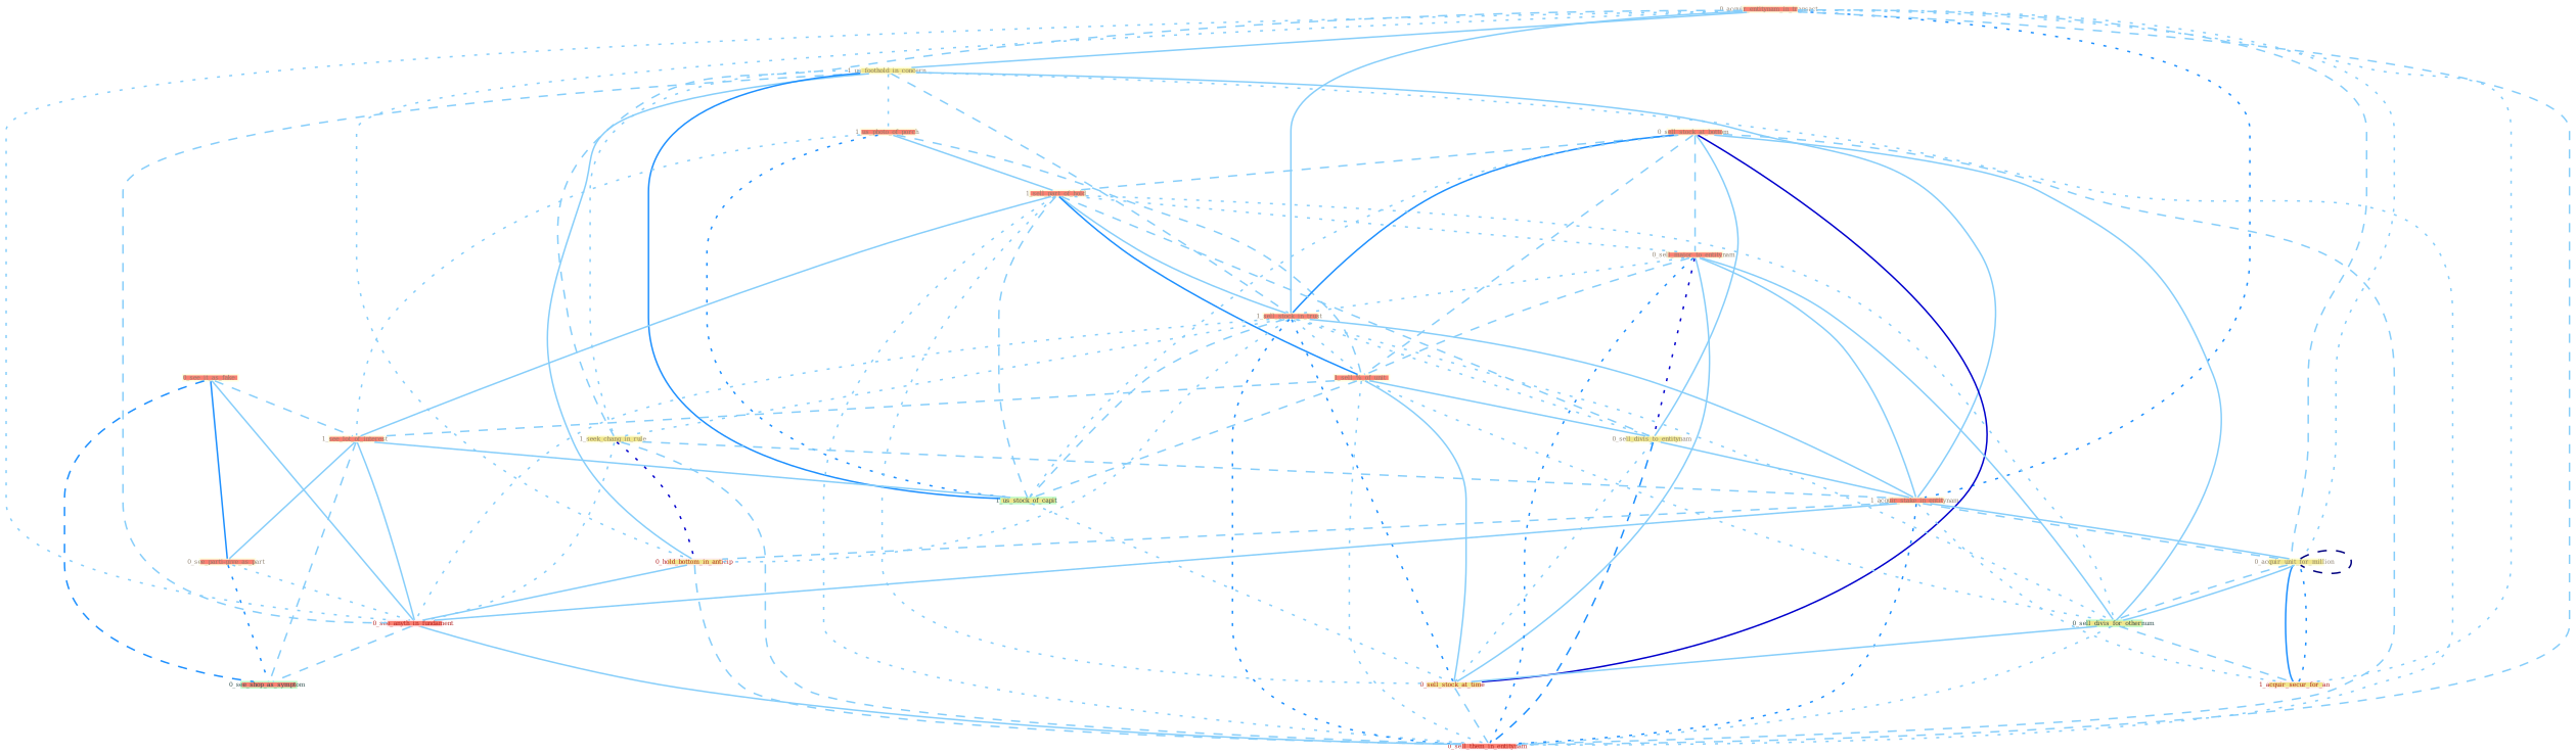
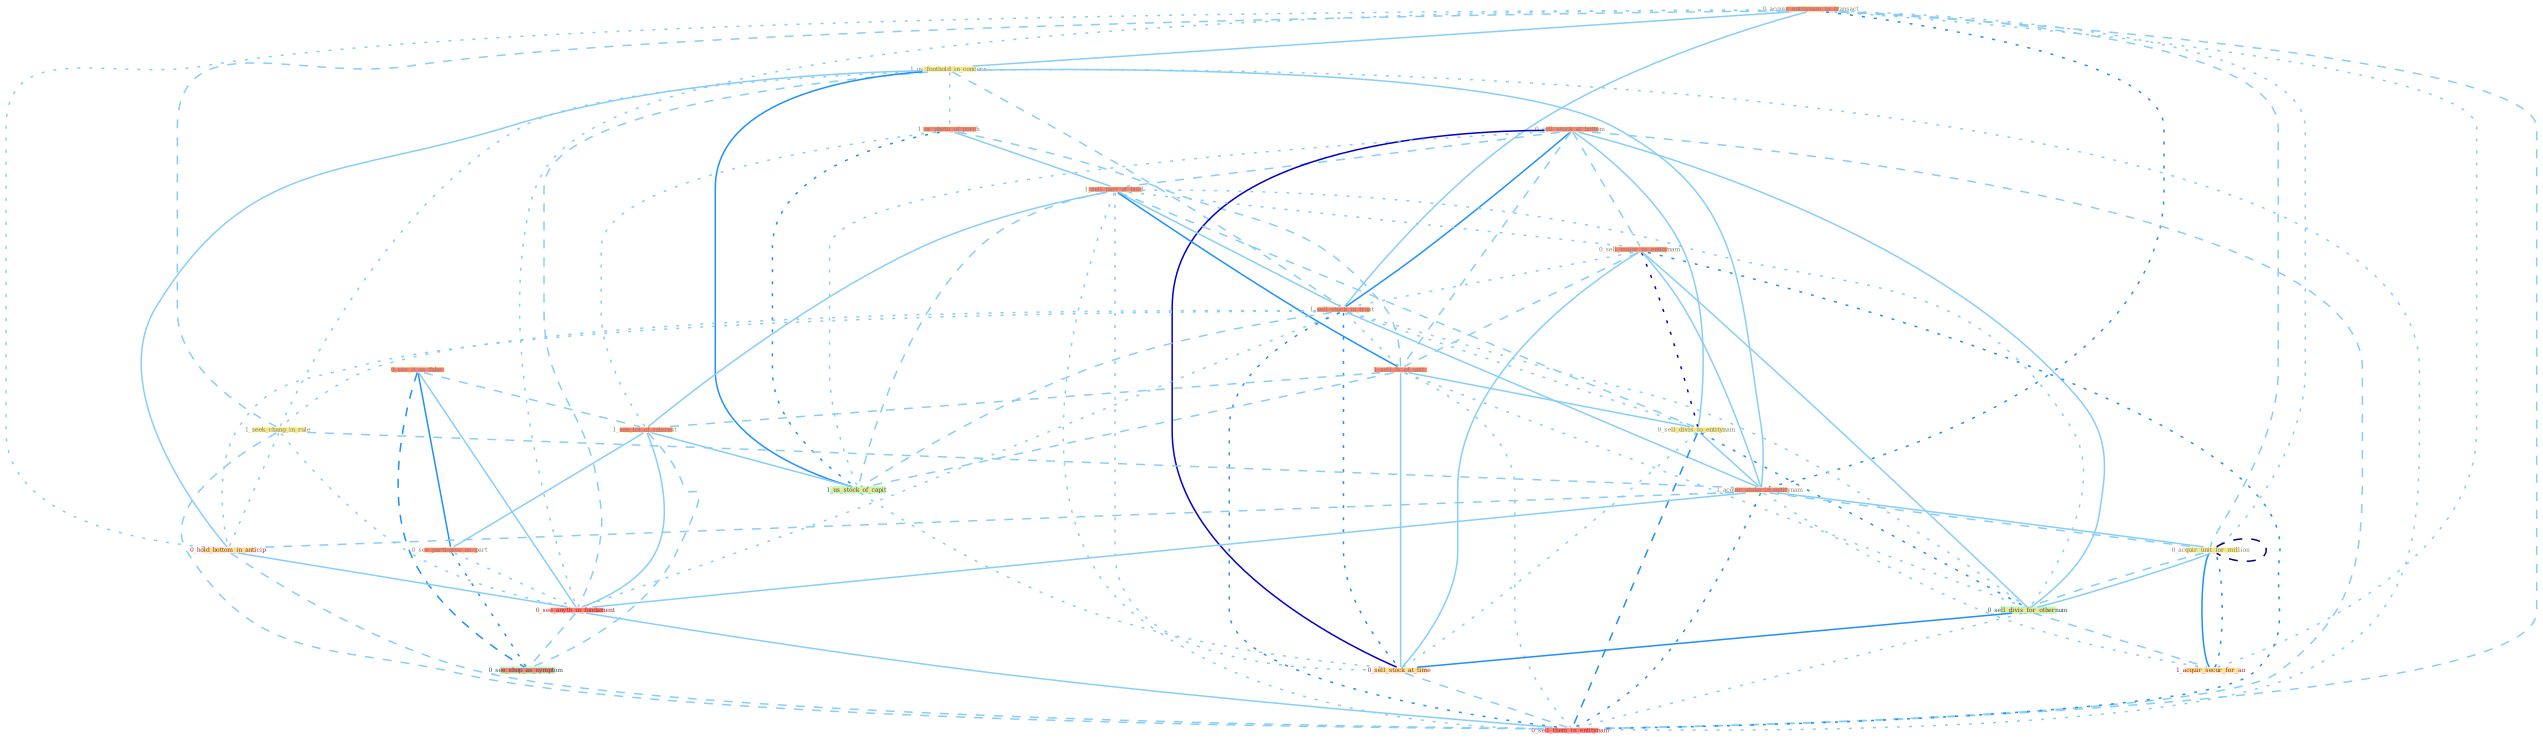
  graph {
    node [color="#ffffe0" fillcolor=salmon fixedsize=true fontcolor="#8b7d6b" fontsize=4 shape=polygon style=filled]
    edge [color="#87cefa" style=dotted w=1]
    "0_acquir_entitynam_in_transact " [height=.06 width=.5]
    "0_see_it_as_fake " [height=.06 width=.5]
    "1_us_foothold_in_concern " [fillcolor=khaki height=.06 width=.5]
    "1_us_photo_of_porch " [height=.06 width=.5]
    "0_sell_stock_at_bottom " [height=.06 width=.5]
    "1_sell_part_of_hold " [height=.06 width=.5]
    "0_sell_major_to_entitynam " [height=.06 width=.5]
    "1_sell_stock_in_trust " [height=.06 width=.5]
    "0_acquir_unit_for_million " [fillcolor=khaki height=.06 width=.5]
    "1_sell_%_of_unit " [height=.06 width=.5]
    "1_see_lot_of_interest " [height=.06 width=.5]
    "0_sell_divis_to_entitynam " [fillcolor=khaki height=.06 width=.5]
    "1_seek_chang_in_rule " [fillcolor=khaki height=.06 width=.5]
    "1_acquir_stake_in_entitynam " [height=.06 width=.5]
    "0_see_parti-give_as_part " [height=.06 width=.5]
    "1_acquir_secur_for_an " [color="#fff0f5" fillcolor=khaki fontcolor="#b22222" height=.06 width=.5]
    n17 [color="#fff0f5" fillcolor=khaki fontcolor="#b22222" height=.06 label="0_hold_bottom_in_anticip" width=.5]
    "0_sell_stock_at_time " [color="#fff0f5" fillcolor=khaki fontcolor="#b22222" height=.06 width=.5]
    "0_see_anyth_in_fundament " [color="#fff0f5" fontcolor="#b22222" height=.06 width=.5]
    "0_sell_them_in_entitynam " [color="#fff0f5" fontcolor="#b22222" height=.06 width=.5]
    "0_see_shop_as_symptom " [color="#BDFCC9" fontcolor="#2f4f4f" height=.06 width=.5]
    "1_us_stock_of_capit " [color="#BDFCC9" fillcolor=khaki fontcolor="#2f4f4f" height=.06 width=.5]
    "0_sell_divis_for_othernum " [color="#BDFCC9" fillcolor=khaki fontcolor="#2f4f4f" height=.06 width=.5]
    subgraph sub_1 {
      "0_acquir_entitynam_in_transact "
      "0_see_it_as_fake "
      "1_us_foothold_in_concern "
      "1_us_photo_of_porch "
      "0_sell_stock_at_bottom "
      "1_sell_part_of_hold "
      "0_sell_major_to_entitynam "
      "1_sell_stock_in_trust "
      "0_acquir_unit_for_million "
      "1_sell_%_of_unit "
      "1_see_lot_of_interest "
      "0_sell_divis_to_entitynam "
      "1_seek_chang_in_rule "
      "1_acquir_stake_in_entitynam "
      "0_see_parti-give_as_part "
    }
    subgraph sub_2 {
      "1_acquir_secur_for_an "
      n17
      "0_sell_stock_at_time "
      "0_see_anyth_in_fundament "
      "0_sell_them_in_entitynam "
    }
    "0_acquir_entitynam_in_transact " -- "1_us_foothold_in_concern " [style=solid]
    "0_acquir_entitynam_in_transact " -- "1_sell_stock_in_trust " [style=solid]
    "0_acquir_entitynam_in_transact " -- "0_acquir_unit_for_million " [style=dashed]
    "0_acquir_entitynam_in_transact " -- "0_acquir_unit_for_million "
    "0_acquir_entitynam_in_transact " -- "1_seek_chang_in_rule " [style=dashed]
    "0_acquir_entitynam_in_transact " -- "1_acquir_stake_in_entitynam " [color="#1e90ff" w=2]
    "0_acquir_entitynam_in_transact " -- "1_acquir_secur_for_an "
    "0_acquir_entitynam_in_transact " -- n17
    "0_acquir_entitynam_in_transact " -- "0_see_anyth_in_fundament "
    "0_acquir_entitynam_in_transact " -- "0_sell_them_in_entitynam " [style=dashed]
    "0_see_it_as_fake " -- "1_see_lot_of_interest " [style=dashed]
    "0_see_it_as_fake " -- "0_see_parti-give_as_part " [color="#1e90ff" style=solid w=2]
    "0_see_it_as_fake " -- "0_see_anyth_in_fundament " [style=solid]
    "0_see_it_as_fake " -- "0_see_shop_as_symptom " [color="#1e90ff" style=dashed w=2]
    "1_us_foothold_in_concern " -- "1_us_photo_of_porch "
    "1_us_foothold_in_concern " -- "1_sell_stock_in_trust " [style=dashed]
    "1_us_foothold_in_concern " -- "1_seek_chang_in_rule "
    "1_us_foothold_in_concern " -- "1_acquir_stake_in_entitynam " [style=solid]
    "1_us_foothold_in_concern " -- n17 [style=solid]
    "1_us_foothold_in_concern " -- "0_see_anyth_in_fundament " [style=dashed]
    "1_us_foothold_in_concern " -- "0_sell_them_in_entitynam "
    "1_us_foothold_in_concern " -- "1_us_stock_of_capit " [color="#1e90ff" style=solid]
    "1_us_photo_of_porch " -- "1_sell_part_of_hold " [style=solid]
    "1_us_photo_of_porch " -- "1_sell_%_of_unit " [style=dashed]
    "1_us_photo_of_porch " -- "1_see_lot_of_interest "
    "1_us_photo_of_porch " -- "1_us_stock_of_capit " [color="#1e90ff" w=2]
    "0_sell_stock_at_bottom " -- "1_sell_part_of_hold " [style=dashed]
    "0_sell_stock_at_bottom " -- "0_sell_major_to_entitynam " [style=dashed]
    "0_sell_stock_at_bottom " -- "1_sell_stock_in_trust " [color="#1e90ff" style=solid w=2]
    "0_sell_stock_at_bottom " -- "1_sell_%_of_unit " [style=dashed]
    "0_sell_stock_at_bottom " -- "0_sell_divis_to_entitynam " [style=solid]
    "0_sell_stock_at_bottom " -- "0_sell_stock_at_time " [color="#0000cd" style=solid w=3]
    "0_sell_stock_at_bottom " -- "0_sell_them_in_entitynam " [style=dashed]
    "0_sell_stock_at_bottom " -- "1_us_stock_of_capit "
    "0_sell_stock_at_bottom " -- "0_sell_divis_for_othernum " [style=solid]
    "1_sell_part_of_hold " -- "0_sell_major_to_entitynam "
    "1_sell_part_of_hold " -- "1_sell_stock_in_trust " [style=solid]
    "1_sell_part_of_hold " -- "1_sell_%_of_unit " [color="#1e90ff" style=solid w=2]
    "1_sell_part_of_hold " -- "1_see_lot_of_interest " [style=solid]
    "1_sell_part_of_hold " -- "0_sell_divis_to_entitynam " [style=dashed]
    "1_sell_part_of_hold " -- "0_sell_stock_at_time "
    "1_sell_part_of_hold " -- "0_sell_them_in_entitynam "
    "1_sell_part_of_hold " -- "1_us_stock_of_capit " [style=dashed]
    "1_sell_part_of_hold " -- "0_sell_divis_for_othernum "
    "0_sell_major_to_entitynam " -- "1_sell_stock_in_trust "
    "0_sell_major_to_entitynam " -- "1_sell_%_of_unit " [style=dashed]
    "0_sell_major_to_entitynam " -- "0_sell_divis_to_entitynam " [color="#0000cd" w=3]
    "0_sell_major_to_entitynam " -- "1_acquir_stake_in_entitynam " [style=solid]
    "0_sell_major_to_entitynam " -- "0_sell_stock_at_time " [style=solid]
    "0_sell_major_to_entitynam " -- "0_sell_them_in_entitynam " [color="#1e90ff" w=2]
    "0_sell_major_to_entitynam " -- "0_sell_divis_for_othernum " [style=solid]
    "1_sell_stock_in_trust " -- "1_sell_%_of_unit "
    "1_sell_stock_in_trust " -- "0_sell_divis_to_entitynam "
    "1_sell_stock_in_trust " -- "1_seek_chang_in_rule "
    "1_sell_stock_in_trust " -- "1_acquir_stake_in_entitynam " [style=solid]
    "1_sell_stock_in_trust " -- n17
    "1_sell_stock_in_trust " -- "0_sell_stock_at_time " [color="#1e90ff" w=2]
    "1_sell_stock_in_trust " -- "0_see_anyth_in_fundament "
    "1_sell_stock_in_trust " -- "0_sell_them_in_entitynam " [color="#1e90ff" w=2]
    "1_sell_stock_in_trust " -- "1_us_stock_of_capit " [style=dashed]
    "1_sell_stock_in_trust " -- "0_sell_divis_for_othernum "
    "0_acquir_unit_for_million " -- "0_acquir_unit_for_million " [color="#000080" style=dashed w=4]
    "0_acquir_unit_for_million " -- "1_acquir_stake_in_entitynam " [style=solid]
    "0_acquir_unit_for_million " -- "1_acquir_secur_for_an " [color="#1e90ff" style=solid w=2]
    "0_acquir_unit_for_million " -- "0_sell_divis_for_othernum " [style=dashed]
    "1_sell_%_of_unit " -- "1_see_lot_of_interest " [style=dashed]
    "1_sell_%_of_unit " -- "0_sell_divis_to_entitynam " [style=solid]
    "1_sell_%_of_unit " -- "0_sell_stock_at_time " [style=solid]
    "1_sell_%_of_unit " -- "0_sell_them_in_entitynam "
    "1_sell_%_of_unit " -- "1_us_stock_of_capit " [style=dashed]
    "1_sell_%_of_unit " -- "0_sell_divis_for_othernum "
    "1_see_lot_of_interest " -- "0_see_parti-give_as_part " [style=solid]
    "1_see_lot_of_interest " -- "0_see_anyth_in_fundament " [style=solid]
    "1_see_lot_of_interest " -- "0_see_shop_as_symptom " [style=dashed]
    "1_see_lot_of_interest " -- "1_us_stock_of_capit " [style=solid]
    "0_sell_divis_to_entitynam " -- "1_acquir_stake_in_entitynam " [style=solid]
    "0_sell_divis_to_entitynam " -- "0_sell_stock_at_time "
    "0_sell_divis_to_entitynam " -- "0_sell_them_in_entitynam " [color="#1e90ff" style=dashed w=2]
+   "0_sell_divis_to_entitynam " -- "0_sell_divis_for_othernum " [color="#1e90ff" w=2]
    "1_seek_chang_in_rule " -- "1_acquir_stake_in_entitynam " [style=dashed]
-   "1_seek_chang_in_rule " -- n17 [color="#0000cd"]
+   "1_seek_chang_in_rule " -- n17
    "1_seek_chang_in_rule " -- "0_see_anyth_in_fundament "
    "1_seek_chang_in_rule " -- "0_sell_them_in_entitynam " [style=dashed]
    "1_acquir_stake_in_entitynam " -- "0_acquir_unit_for_million " [style=dashed]
    "1_acquir_stake_in_entitynam " -- "1_acquir_secur_for_an "
    "1_acquir_stake_in_entitynam " -- n17 [style=dashed]
    "1_acquir_stake_in_entitynam " -- "0_see_anyth_in_fundament " [style=solid]
    "1_acquir_stake_in_entitynam " -- "0_sell_them_in_entitynam " [color="#1e90ff" w=2]
    "0_see_parti-give_as_part " -- "0_see_anyth_in_fundament "
    "0_see_parti-give_as_part " -- "0_see_shop_as_symptom " [color="#1e90ff" w=2]
    "1_acquir_secur_for_an " -- "0_acquir_unit_for_million " [color="#1e90ff" w=2]
    n17 -- "0_see_anyth_in_fundament " [style=solid]
    n17 -- "0_sell_them_in_entitynam " [style=dashed]
    "0_sell_stock_at_time " -- "0_sell_them_in_entitynam " [style=dashed]
    "0_see_anyth_in_fundament " -- "0_sell_them_in_entitynam " [style=solid]
    "0_see_anyth_in_fundament " -- "0_see_shop_as_symptom " [style=dashed]
    "1_us_stock_of_capit " -- "0_sell_stock_at_time "
    "0_sell_divis_for_othernum " -- "0_acquir_unit_for_million " [style=solid]
    "0_sell_divis_for_othernum " -- "1_acquir_secur_for_an " [style=dashed]
-   "0_sell_divis_for_othernum " -- "0_sell_stock_at_time " [style=solid]
+   "0_sell_divis_for_othernum " -- "0_sell_stock_at_time " [color="#1e90ff" style=solid]
    "0_sell_divis_for_othernum " -- "0_sell_them_in_entitynam "
  }
